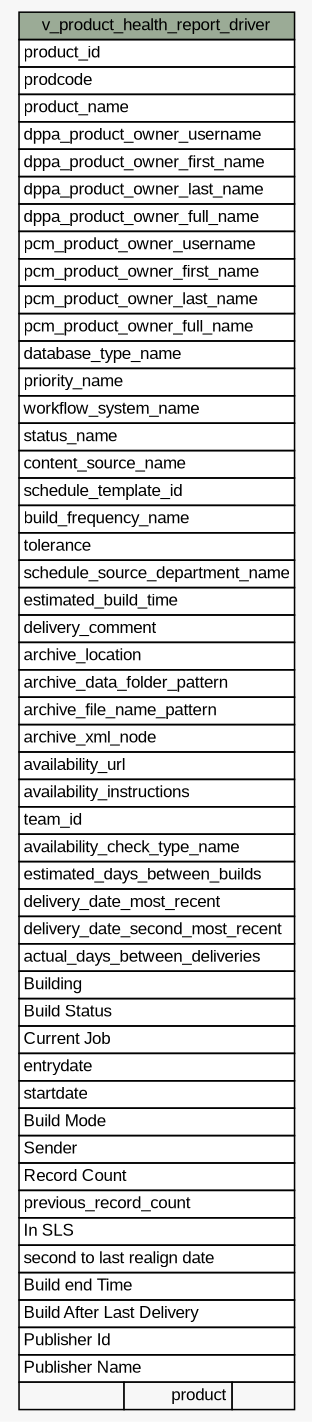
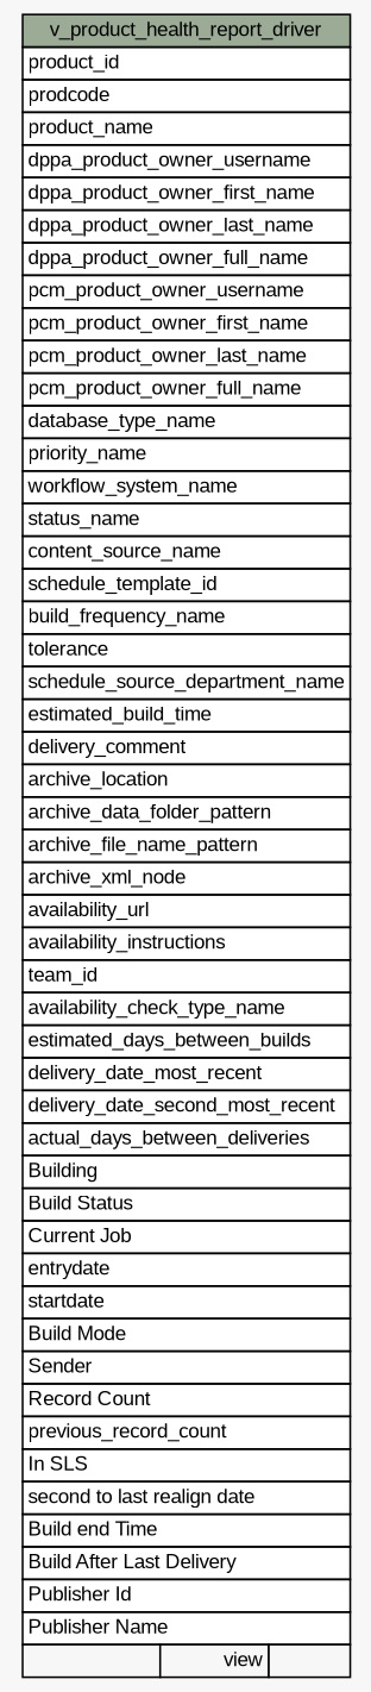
  digraph {
    bgcolor="#f7f7f7"
    fontname="Liberation Sans"
    fontsize=11
    nodesep=0.18
    rankdir=RL
    ranksep=0.46
-   n1 [fontname="Liberation Sans" fontsize=11 label=<     <TABLE BORDER="0" CELLBORDER="1" CELLSPACING="0" BGCOLOR="#ffffff">       <TR><TD COLSPAN="3" BGCOLOR="#9bab96" ALIGN="CENTER">v_product_health_report_driver</TD></TR>       <TR><TD PORT="product_id" COLSPAN="3" ALIGN="LEFT">product_id</TD></TR>       <TR><TD PORT="prodcode" COLSPAN="3" ALIGN="LEFT">prodcode</TD></TR>       <TR><TD PORT="product_name" COLSPAN="3" ALIGN="LEFT">product_name</TD></TR>       <TR><TD PORT="dppa_product_owner_username" COLSPAN="3" ALIGN="LEFT">dppa_product_owner_username</TD></TR>       <TR><TD PORT="dppa_product_owner_first_name" COLSPAN="3" ALIGN="LEFT">dppa_product_owner_first_name</TD></TR>       <TR><TD PORT="dppa_product_owner_last_name" COLSPAN="3" ALIGN="LEFT">dppa_product_owner_last_name</TD></TR>       <TR><TD PORT="dppa_product_owner_full_name" COLSPAN="3" ALIGN="LEFT">dppa_product_owner_full_name</TD></TR>       <TR><TD PORT="pcm_product_owner_username" COLSPAN="3" ALIGN="LEFT">pcm_product_owner_username</TD></TR>       <TR><TD PORT="pcm_product_owner_first_name" COLSPAN="3" ALIGN="LEFT">pcm_product_owner_first_name</TD></TR>       <TR><TD PORT="pcm_product_owner_last_name" COLSPAN="3" ALIGN="LEFT">pcm_product_owner_last_name</TD></TR>       <TR><TD PORT="pcm_product_owner_full_name" COLSPAN="3" ALIGN="LEFT">pcm_product_owner_full_name</TD></TR>       <TR><TD PORT="database_type_name" COLSPAN="3" ALIGN="LEFT">database_type_name</TD></TR>       <TR><TD PORT="priority_name" COLSPAN="3" ALIGN="LEFT">priority_name</TD></TR>       <TR><TD PORT="workflow_system_name" COLSPAN="3" ALIGN="LEFT">workflow_system_name</TD></TR>       <TR><TD PORT="status_name" COLSPAN="3" ALIGN="LEFT">status_name</TD></TR>       <TR><TD PORT="content_source_name" COLSPAN="3" ALIGN="LEFT">content_source_name</TD></TR>       <TR><TD PORT="schedule_template_id" COLSPAN="3" ALIGN="LEFT">schedule_template_id</TD></TR>       <TR><TD PORT="build_frequency_name" COLSPAN="3" ALIGN="LEFT">build_frequency_name</TD></TR>       <TR><TD PORT="tolerance" COLSPAN="3" ALIGN="LEFT">tolerance</TD></TR>       <TR><TD PORT="schedule_source_department_name" COLSPAN="3" ALIGN="LEFT">schedule_source_department_name</TD></TR>       <TR><TD PORT="estimated_build_time" COLSPAN="3" ALIGN="LEFT">estimated_build_time</TD></TR>       <TR><TD PORT="delivery_comment" COLSPAN="3" ALIGN="LEFT">delivery_comment</TD></TR>       <TR><TD PORT="archive_location" COLSPAN="3" ALIGN="LEFT">archive_location</TD></TR>       <TR><TD PORT="archive_data_folder_pattern" COLSPAN="3" ALIGN="LEFT">archive_data_folder_pattern</TD></TR>       <TR><TD PORT="archive_file_name_pattern" COLSPAN="3" ALIGN="LEFT">archive_file_name_pattern</TD></TR>       <TR><TD PORT="archive_xml_node" COLSPAN="3" ALIGN="LEFT">archive_xml_node</TD></TR>       <TR><TD PORT="availability_url" COLSPAN="3" ALIGN="LEFT">availability_url</TD></TR>       <TR><TD PORT="availability_instructions" COLSPAN="3" ALIGN="LEFT">availability_instructions</TD></TR>       <TR><TD PORT="team_id" COLSPAN="3" ALIGN="LEFT">team_id</TD></TR>       <TR><TD PORT="availability_check_type_name" COLSPAN="3" ALIGN="LEFT">availability_check_type_name</TD></TR>       <TR><TD PORT="estimated_days_between_builds" COLSPAN="3" ALIGN="LEFT">estimated_days_between_builds</TD></TR>       <TR><TD PORT="delivery_date_most_recent" COLSPAN="3" ALIGN="LEFT">delivery_date_most_recent</TD></TR>       <TR><TD PORT="delivery_date_second_most_recent" COLSPAN="3" ALIGN="LEFT">delivery_date_second_most_recent</TD></TR>       <TR><TD PORT="actual_days_between_deliveries" COLSPAN="3" ALIGN="LEFT">actual_days_between_deliveries</TD></TR>       <TR><TD PORT="Building" COLSPAN="3" ALIGN="LEFT">Building</TD></TR>       <TR><TD PORT="Build Status" COLSPAN="3" ALIGN="LEFT">Build Status</TD></TR>       <TR><TD PORT="Current Job" COLSPAN="3" ALIGN="LEFT">Current Job</TD></TR>       <TR><TD PORT="entrydate" COLSPAN="3" ALIGN="LEFT">entrydate</TD></TR>       <TR><TD PORT="startdate" COLSPAN="3" ALIGN="LEFT">startdate</TD></TR>       <TR><TD PORT="Build Mode" COLSPAN="3" ALIGN="LEFT">Build Mode</TD></TR>       <TR><TD PORT="Sender" COLSPAN="3" ALIGN="LEFT">Sender</TD></TR>       <TR><TD PORT="Record Count" COLSPAN="3" ALIGN="LEFT">Record Count</TD></TR>       <TR><TD PORT="previous_record_count" COLSPAN="3" ALIGN="LEFT">previous_record_count</TD></TR>       <TR><TD PORT="In SLS" COLSPAN="3" ALIGN="LEFT">In SLS</TD></TR>       <TR><TD PORT="second to last realign date" COLSPAN="3" ALIGN="LEFT">second to last realign date</TD></TR>       <TR><TD PORT="Build end Time" COLSPAN="3" ALIGN="LEFT">Build end Time</TD></TR>       <TR><TD PORT="Build After Last Delivery" COLSPAN="3" ALIGN="LEFT">Build After Last Delivery</TD></TR>       <TR><TD PORT="Publisher Id" COLSPAN="3" ALIGN="LEFT">Publisher Id</TD></TR>       <TR><TD PORT="Publisher Name" COLSPAN="3" ALIGN="LEFT">Publisher Name</TD></TR>       <TR><TD ALIGN="LEFT" BGCOLOR="#f7f7f7">  </TD><TD ALIGN="RIGHT" BGCOLOR="#f7f7f7">product</TD><TD ALIGN="RIGHT" BGCOLOR="#f7f7f7">  </TD></TR>     </TABLE>> shape=plaintext]
+   n1 [fontname="Liberation Sans" fontsize=11 label=<     <TABLE BORDER="0" CELLBORDER="1" CELLSPACING="0" BGCOLOR="#ffffff">       <TR><TD COLSPAN="3" BGCOLOR="#9bab96" ALIGN="CENTER">v_product_health_report_driver</TD></TR>       <TR><TD PORT="product_id" COLSPAN="3" ALIGN="LEFT">product_id</TD></TR>       <TR><TD PORT="prodcode" COLSPAN="3" ALIGN="LEFT">prodcode</TD></TR>       <TR><TD PORT="product_name" COLSPAN="3" ALIGN="LEFT">product_name</TD></TR>       <TR><TD PORT="dppa_product_owner_username" COLSPAN="3" ALIGN="LEFT">dppa_product_owner_username</TD></TR>       <TR><TD PORT="dppa_product_owner_first_name" COLSPAN="3" ALIGN="LEFT">dppa_product_owner_first_name</TD></TR>       <TR><TD PORT="dppa_product_owner_last_name" COLSPAN="3" ALIGN="LEFT">dppa_product_owner_last_name</TD></TR>       <TR><TD PORT="dppa_product_owner_full_name" COLSPAN="3" ALIGN="LEFT">dppa_product_owner_full_name</TD></TR>       <TR><TD PORT="pcm_product_owner_username" COLSPAN="3" ALIGN="LEFT">pcm_product_owner_username</TD></TR>       <TR><TD PORT="pcm_product_owner_first_name" COLSPAN="3" ALIGN="LEFT">pcm_product_owner_first_name</TD></TR>       <TR><TD PORT="pcm_product_owner_last_name" COLSPAN="3" ALIGN="LEFT">pcm_product_owner_last_name</TD></TR>       <TR><TD PORT="pcm_product_owner_full_name" COLSPAN="3" ALIGN="LEFT">pcm_product_owner_full_name</TD></TR>       <TR><TD PORT="database_type_name" COLSPAN="3" ALIGN="LEFT">database_type_name</TD></TR>       <TR><TD PORT="priority_name" COLSPAN="3" ALIGN="LEFT">priority_name</TD></TR>       <TR><TD PORT="workflow_system_name" COLSPAN="3" ALIGN="LEFT">workflow_system_name</TD></TR>       <TR><TD PORT="status_name" COLSPAN="3" ALIGN="LEFT">status_name</TD></TR>       <TR><TD PORT="content_source_name" COLSPAN="3" ALIGN="LEFT">content_source_name</TD></TR>       <TR><TD PORT="schedule_template_id" COLSPAN="3" ALIGN="LEFT">schedule_template_id</TD></TR>       <TR><TD PORT="build_frequency_name" COLSPAN="3" ALIGN="LEFT">build_frequency_name</TD></TR>       <TR><TD PORT="tolerance" COLSPAN="3" ALIGN="LEFT">tolerance</TD></TR>       <TR><TD PORT="schedule_source_department_name" COLSPAN="3" ALIGN="LEFT">schedule_source_department_name</TD></TR>       <TR><TD PORT="estimated_build_time" COLSPAN="3" ALIGN="LEFT">estimated_build_time</TD></TR>       <TR><TD PORT="delivery_comment" COLSPAN="3" ALIGN="LEFT">delivery_comment</TD></TR>       <TR><TD PORT="archive_location" COLSPAN="3" ALIGN="LEFT">archive_location</TD></TR>       <TR><TD PORT="archive_data_folder_pattern" COLSPAN="3" ALIGN="LEFT">archive_data_folder_pattern</TD></TR>       <TR><TD PORT="archive_file_name_pattern" COLSPAN="3" ALIGN="LEFT">archive_file_name_pattern</TD></TR>       <TR><TD PORT="archive_xml_node" COLSPAN="3" ALIGN="LEFT">archive_xml_node</TD></TR>       <TR><TD PORT="availability_url" COLSPAN="3" ALIGN="LEFT">availability_url</TD></TR>       <TR><TD PORT="availability_instructions" COLSPAN="3" ALIGN="LEFT">availability_instructions</TD></TR>       <TR><TD PORT="team_id" COLSPAN="3" ALIGN="LEFT">team_id</TD></TR>       <TR><TD PORT="availability_check_type_name" COLSPAN="3" ALIGN="LEFT">availability_check_type_name</TD></TR>       <TR><TD PORT="estimated_days_between_builds" COLSPAN="3" ALIGN="LEFT">estimated_days_between_builds</TD></TR>       <TR><TD PORT="delivery_date_most_recent" COLSPAN="3" ALIGN="LEFT">delivery_date_most_recent</TD></TR>       <TR><TD PORT="delivery_date_second_most_recent" COLSPAN="3" ALIGN="LEFT">delivery_date_second_most_recent</TD></TR>       <TR><TD PORT="actual_days_between_deliveries" COLSPAN="3" ALIGN="LEFT">actual_days_between_deliveries</TD></TR>       <TR><TD PORT="Building" COLSPAN="3" ALIGN="LEFT">Building</TD></TR>       <TR><TD PORT="Build Status" COLSPAN="3" ALIGN="LEFT">Build Status</TD></TR>       <TR><TD PORT="Current Job" COLSPAN="3" ALIGN="LEFT">Current Job</TD></TR>       <TR><TD PORT="entrydate" COLSPAN="3" ALIGN="LEFT">entrydate</TD></TR>       <TR><TD PORT="startdate" COLSPAN="3" ALIGN="LEFT">startdate</TD></TR>       <TR><TD PORT="Build Mode" COLSPAN="3" ALIGN="LEFT">Build Mode</TD></TR>       <TR><TD PORT="Sender" COLSPAN="3" ALIGN="LEFT">Sender</TD></TR>       <TR><TD PORT="Record Count" COLSPAN="3" ALIGN="LEFT">Record Count</TD></TR>       <TR><TD PORT="previous_record_count" COLSPAN="3" ALIGN="LEFT">previous_record_count</TD></TR>       <TR><TD PORT="In SLS" COLSPAN="3" ALIGN="LEFT">In SLS</TD></TR>       <TR><TD PORT="second to last realign date" COLSPAN="3" ALIGN="LEFT">second to last realign date</TD></TR>       <TR><TD PORT="Build end Time" COLSPAN="3" ALIGN="LEFT">Build end Time</TD></TR>       <TR><TD PORT="Build After Last Delivery" COLSPAN="3" ALIGN="LEFT">Build After Last Delivery</TD></TR>       <TR><TD PORT="Publisher Id" COLSPAN="3" ALIGN="LEFT">Publisher Id</TD></TR>       <TR><TD PORT="Publisher Name" COLSPAN="3" ALIGN="LEFT">Publisher Name</TD></TR>       <TR><TD ALIGN="LEFT" BGCOLOR="#f7f7f7">  </TD><TD ALIGN="RIGHT" BGCOLOR="#f7f7f7">view</TD><TD ALIGN="RIGHT" BGCOLOR="#f7f7f7">  </TD></TR>     </TABLE>> shape=plaintext]
  }
